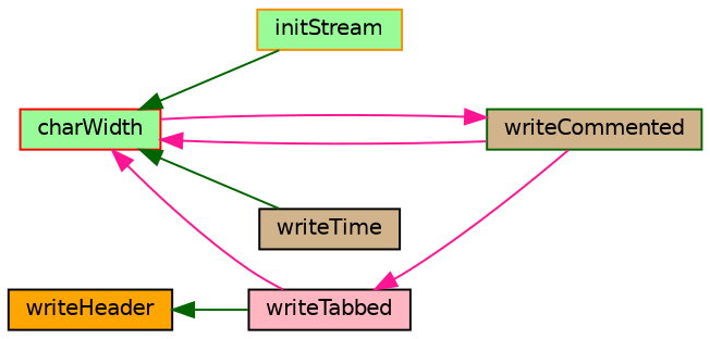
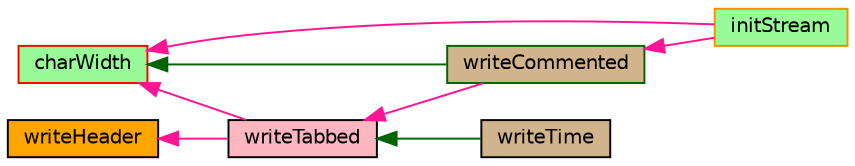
  digraph {
    rankdir=LR
    node [color=black fillcolor=palegreen fontname=Helvetica fontsize=10 shape=record style=filled]
    edge [color=deeppink dir=back fontname=Helvetica fontsize=10 labelfontname=Helvetica labelfontsize=10 style=solid]
    n1 [color=red fontcolor=black height=0.2 label=charWidth width=0.4]
    n2 [color=darkorange height=0.2 label=initStream width=0.4]
    n3 [color=darkgreen fillcolor=tan height=0.2 label=writeCommented width=0.4]
    n4 [fillcolor=lightpink height=0.2 label=writeTabbed width=0.4]
    n5 [fillcolor=tan height=0.2 label=writeTime width=0.4]
    n6 [fillcolor=orange height=0.2 label=writeHeader width=0.4]
-   n1 -> n2 [color=darkgreen]
-   n1 -> n3
+   n1 -> n2
+   n1 -> n3 [color=darkgreen]
    n1 -> n4
-   n1 -> n5 [color=darkgreen]
-   n3 -> n1
+   n4 -> n5 [color=darkgreen]
+   n3 -> n2
    n4 -> n3
-   n6 -> n4 [color=darkgreen]
+   n6 -> n4
  }
